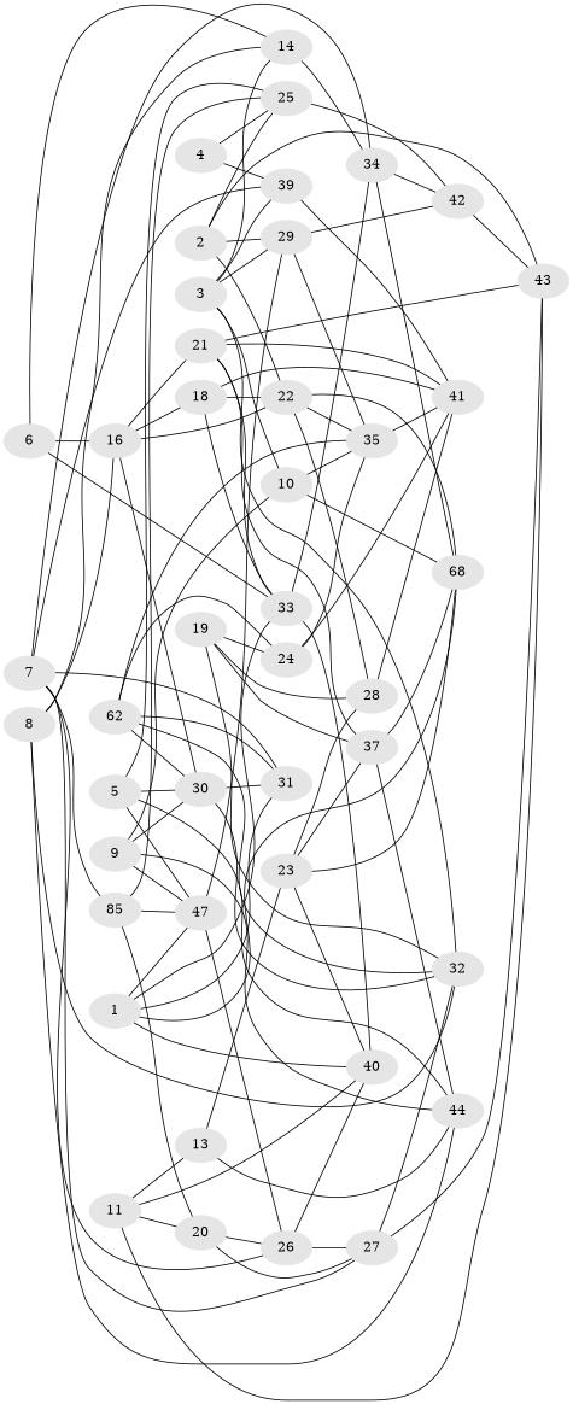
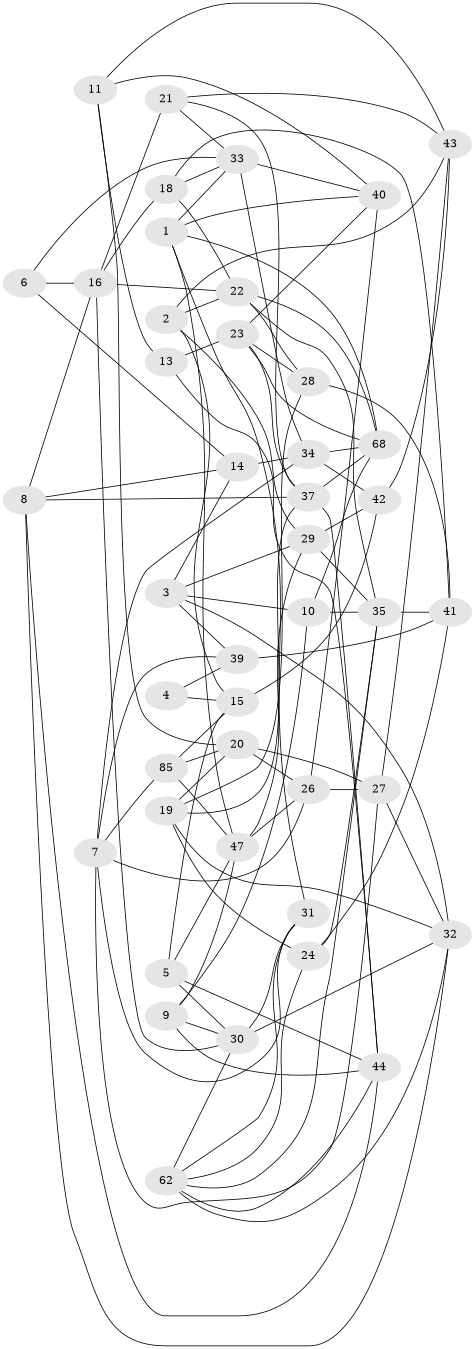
  graph {
    fontname="DejaVu Serif"
    rankdir=LR
    node [color=gray90 fontname="DejaVu Serif" style=filled]
    edge [fontname="DejaVu Serif" weight=1.0]
    n1 [label=47]
    1
    31
    33
    n5 [label=68]
    40
    29
    26
    34
    2
    22
-   25
+   25 [label=15]
    43
    28
    35
    42
    3
    10
    14
    32
    39
    4
    41
    5
    30
    44
    6
    16
    13
    23
    18
    21
    7
    n34 [label=85]
    27
    20
    8
    37
    9
    11
    n41 [label=62]
    24
    19
    n1 -- 29
    n1 -- 26
    1 -- n1
    1 -- 31
    1 -- 33
    1 -- n5
    1 -- 40 [weight=2.0]
    33 -- 40
    33 -- 34
    29 -- 35
    29 -- 42
    26 -- 40
    26 -- 27
    34 -- n5
    34 -- 42
    2 -- 29
    2 -- 22
    2 -- 25
    2 -- 43
    22 -- n5
    22 -- 28
    22 -- 35
    25 -- 42
    28 -- 41
    35 -- 41
    42 -- 43
    3 -- 29
    3 -- 10
    3 -- 14
    3 -- 32
    3 -- 39
    10 -- n5
    10 -- 35
    14 -- 34
    39 -- 41
    4 -- 25 [weight=2.0]
    4 -- 39
    5 -- n1
    5 -- 25
    5 -- 30
    5 -- 44
    30 -- 31
    30 -- 32
    6 -- 33
    6 -- 14
    6 -- 16
    16 -- 22
    16 -- 30
    16 -- 18
    16 -- 21
    13 -- 44
    13 -- 23
    23 -- n5
    23 -- 40
    23 -- 28 [weight=2.0]
    23 -- 37
    18 -- 33
    18 -- 22
    18 -- 41
    21 -- 33
    21 -- 43 [weight=2.0]
-   21 -- 41
    21 -- 37
    7 -- 31
    7 -- 26
    7 -- 34
    7 -- 39
    7 -- n34
    7 -- 27
    n34 -- n1
    n34 -- 25
    n34 -- 20
    27 -- 43
    27 -- 32
    20 -- 26
    20 -- 27
    8 -- 14 [weight=2.0]
    8 -- 32
    8 -- 44
    8 -- 16
+   8 -- 37
    37 -- n5
    37 -- 44
    9 -- n1
    9 -- 10
    9 -- 30
    9 -- 44
    11 -- 40
    11 -- 43
    11 -- 13
    11 -- 20
    n41 -- 31
    n41 -- 35
    n41 -- 32
    n41 -- 30
+   n41 -- 44
    n41 -- 24
    24 -- 35
    24 -- 41
    19 -- 28
    19 -- 32
+   19 -- 20 [weight=2.0]
    19 -- 37
    19 -- 24
  }
